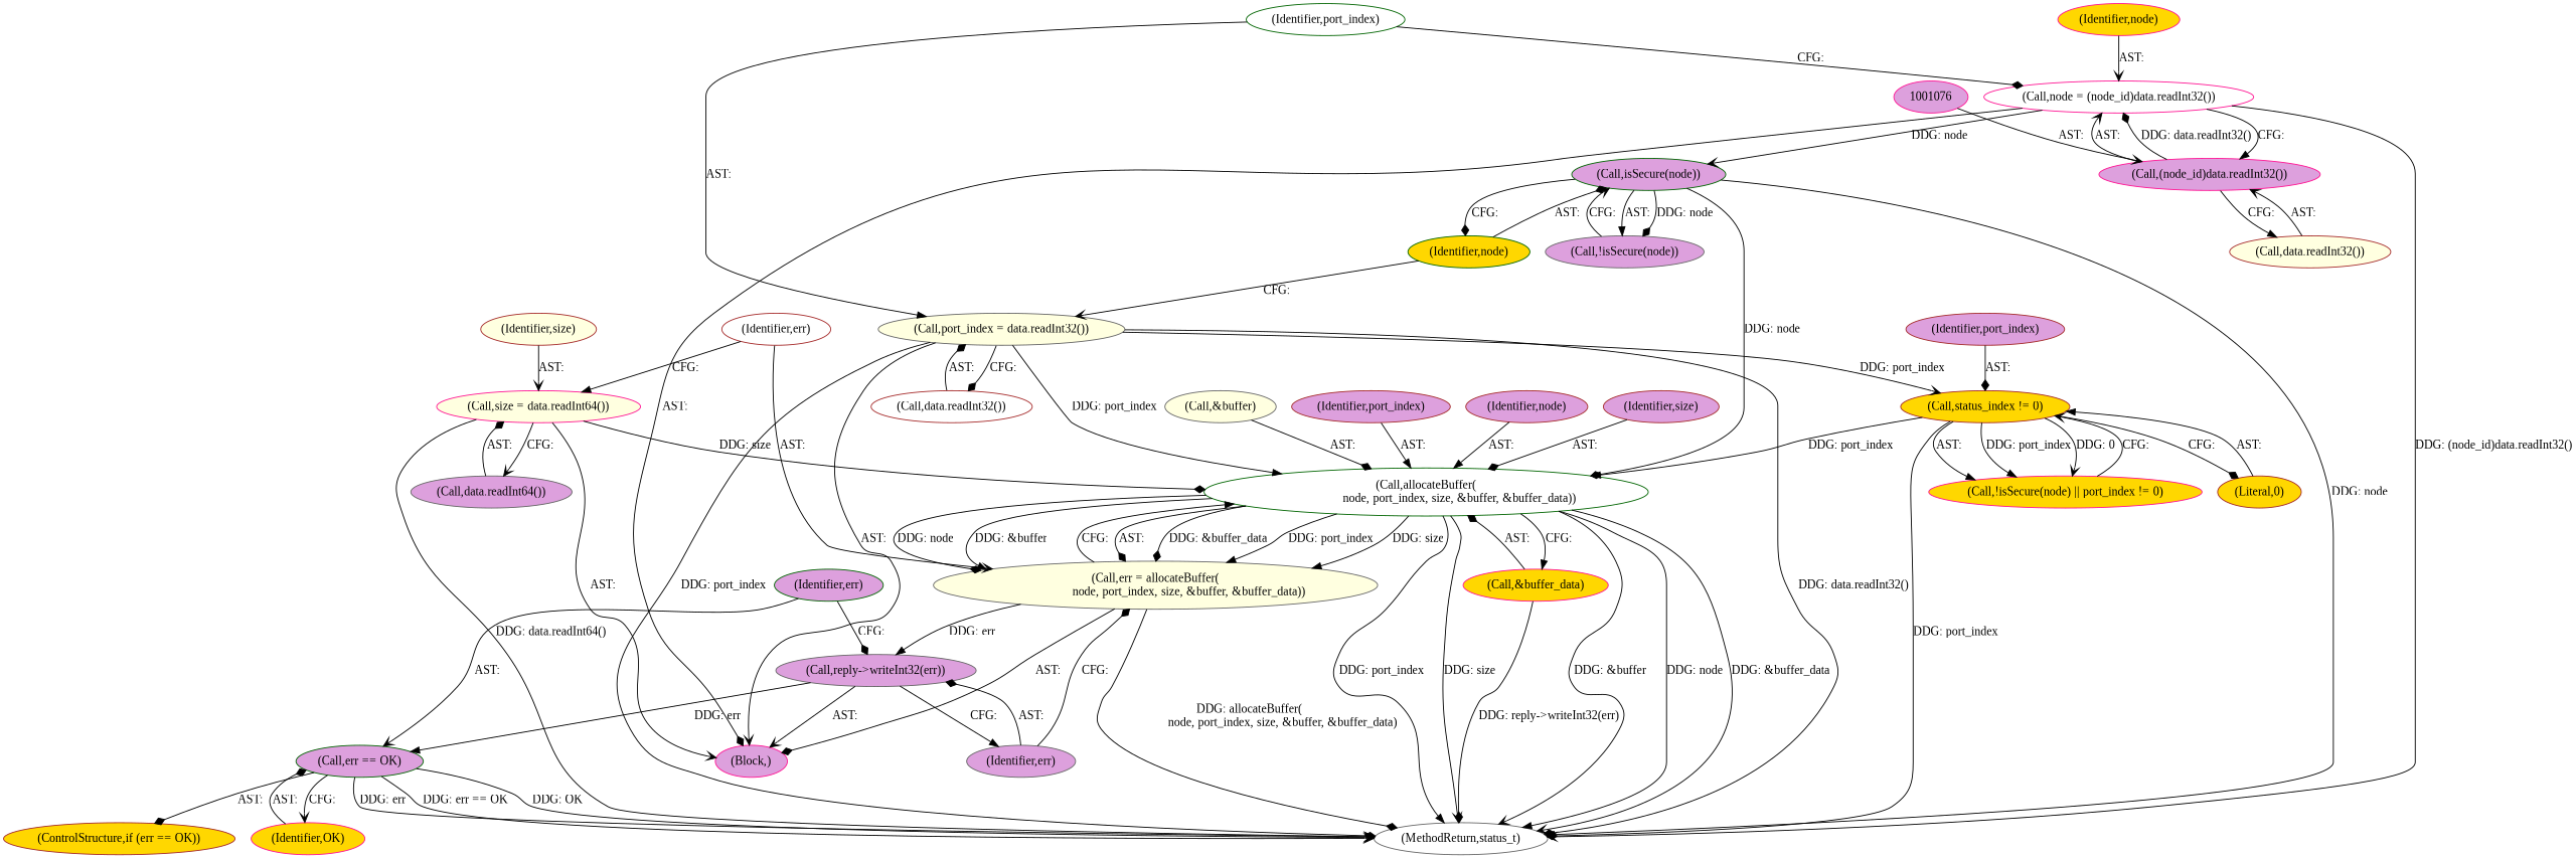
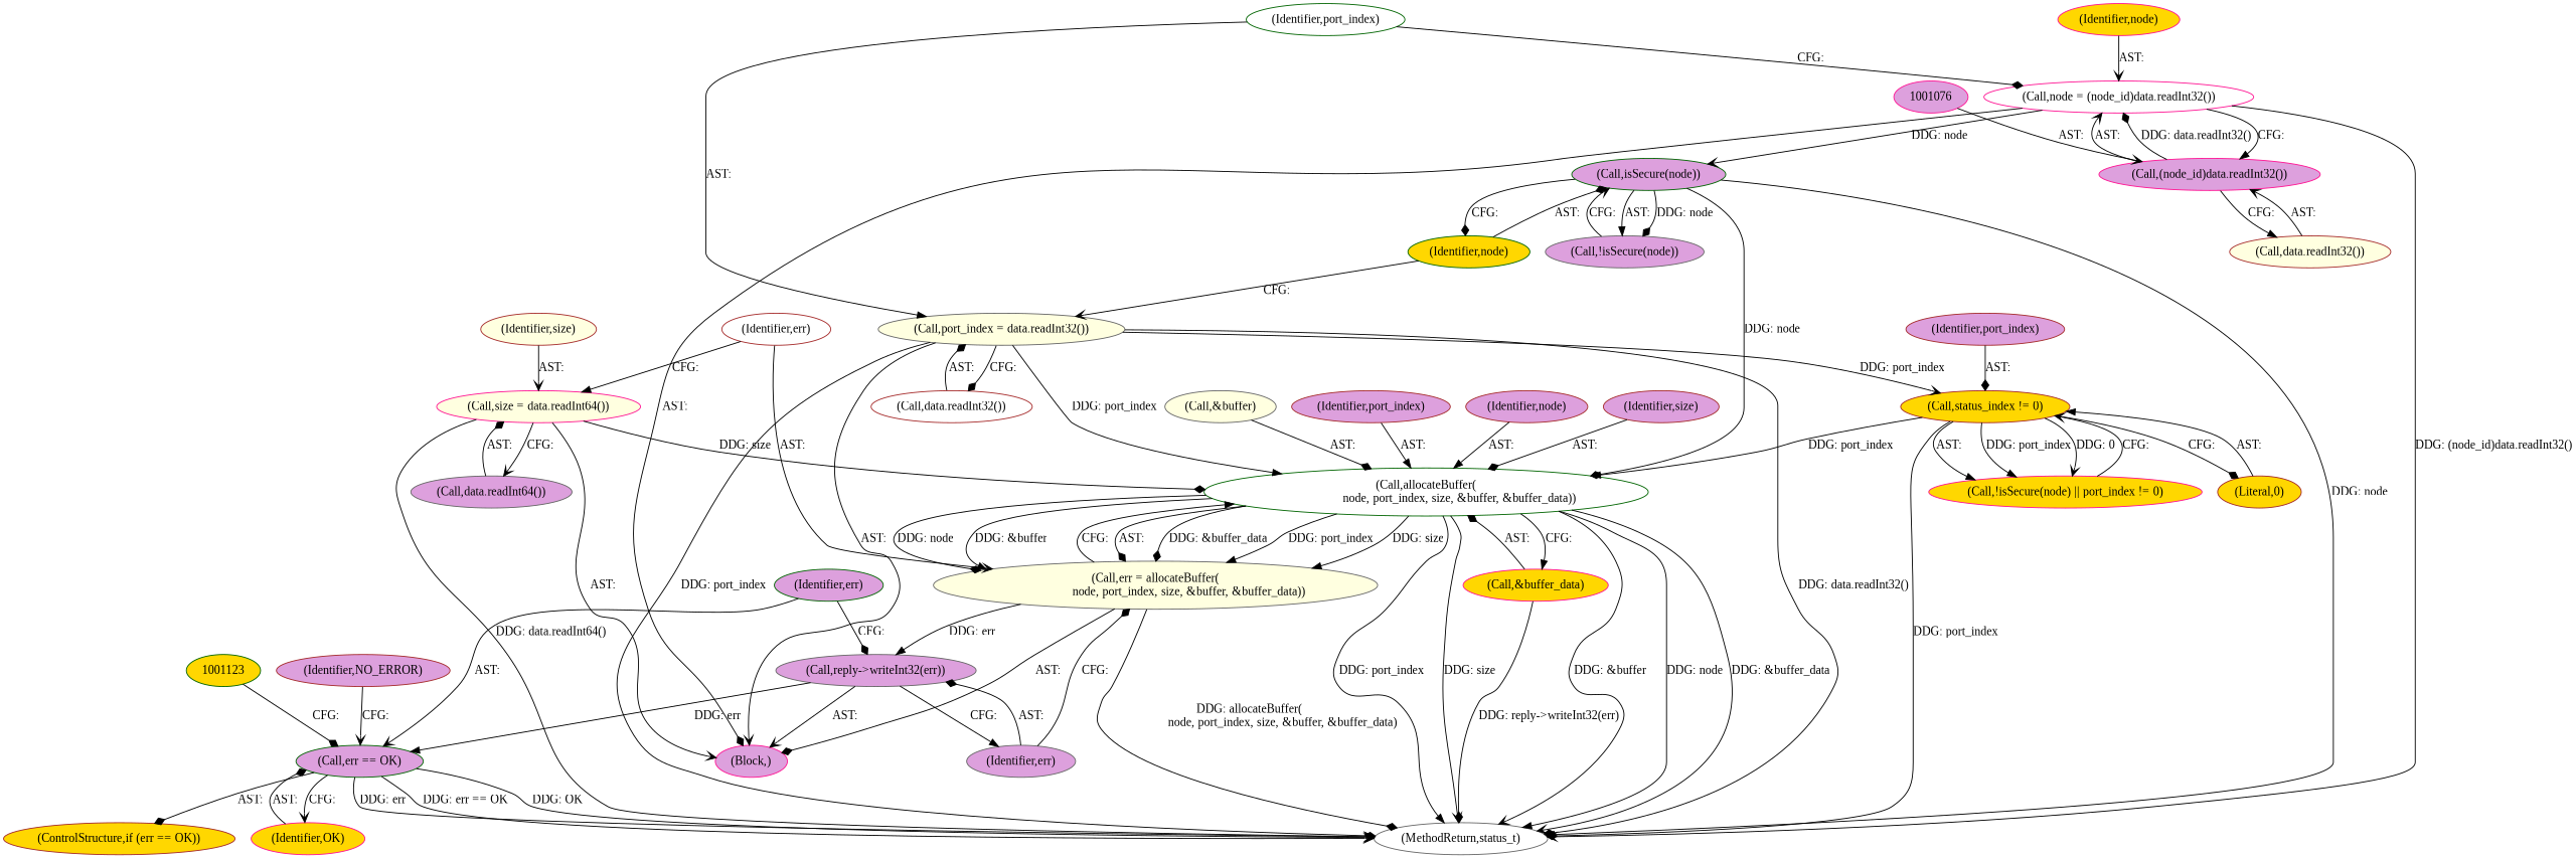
  digraph {
    fontname="Liberation Serif"
    node [color=brown fillcolor=plum fontname="Liberation Serif" style=filled]
    edge [arrowhead=diamond fontname="Liberation Serif"]
    n1 [color=darkgreen fillcolor=white label="(Call,allocateBuffer(\n                    node, port_index, size, &buffer, &buffer_data))"]
    n2 [color=gray40 fillcolor=lightyellow label="(Call,err = allocateBuffer(\n                    node, port_index, size, &buffer, &buffer_data))"]
    n3 [color=gray40 fillcolor=white label="(MethodReturn,status_t)"]
    n4 [color=deeppink fillcolor=gold label="(Call,&buffer_data)"]
    n5 [color=deeppink label="(Block,)"]
    n6 [color=gray40 label="(Call,reply->writeInt32(err))"]
    n7 [color=darkgreen label="(Call,isSecure(node))"]
    n8 [color=gray40 label="(Call,!isSecure(node))"]
    n9 [color=darkgreen fillcolor=gold label="(Identifier,node)"]
    n10 [color=gray40 fillcolor=lightyellow label="(Call,port_index = data.readInt32())"]
    n11 [color=deeppink fillcolor=white label="(Call,node = (node_id)data.readInt32())"]
    n12 [color=deeppink label="(Call,(node_id)data.readInt32())"]
    n13 [fillcolor=lightyellow label="(Call,data.readInt32())"]
    n14 [fillcolor=gold label="(Call,status_index != 0)"]
    n15 [fillcolor=white label="(Call,data.readInt32())"]
    n16 [color=deeppink fillcolor=gold label="(Call,!isSecure(node) || port_index != 0)"]
    n17 [fillcolor=gold label="(Literal,0)"]
    n18 [color=deeppink fillcolor=lightyellow label="(Call,size = data.readInt64())"]
    n19 [color=gray40 label="(Call,data.readInt64())"]
    n20 [color=darkgreen label="(Call,err == OK)"]
    n21 [color=gray40 label="(Identifier,err)"]
    n22 [color=deeppink fillcolor=gold label="(Identifier,OK)"]
    n23 [fillcolor=gold label="(ControlStructure,if (err == OK))"]
    n24 [fillcolor=white label="(Identifier,err)"]
    n25 [color=deeppink fillcolor=gold label="(Identifier,node)"]
    n26 [color=gray40 fillcolor=lightyellow label="(Call,&buffer)"]
    n27 [label="(Identifier,port_index)"]
    n28 [label="(Identifier,node)"]
+   n29 [label="(Identifier,NO_ERROR)"]
    n30 [label="(Identifier,size)"]
    n31 [color=darkgreen fillcolor=white label="(Identifier,port_index)"]
    n32 [fillcolor=lightyellow label="(Identifier,size)"]
    n33 [color=darkgreen label="(Identifier,err)"]
    n34 [label="(Identifier,port_index)"]
    1001076 [color=deeppink]
+   1001123 [color=darkgreen fillcolor=gold]
    n1 -> n2 [label="AST: "]
    n1 -> n2 [label="DDG: &buffer_data"]
    n1 -> n2 [arrowhead=normal label="DDG: port_index"]
    n1 -> n2 [arrowhead=normal label="DDG: size"]
    n1 -> n2 [label="DDG: node"]
    n1 -> n2 [arrowhead=normal label="DDG: &buffer"]
    n1 -> n3 [arrowhead=normal label="DDG: port_index"]
    n1 -> n3 [arrowhead=vee label="DDG: size"]
    n1 -> n3 [arrowhead=vee label="DDG: &buffer"]
    n1 -> n3 [arrowhead=normal label="DDG: node"]
    n1 -> n3 [arrowhead=vee label="DDG: &buffer_data"]
    n1 -> n4 [arrowhead=normal label="CFG: "]
    n2 -> n1 [arrowhead=normal label="CFG: "]
    n2 -> n3 [label="DDG: allocateBuffer(\n                    node, port_index, size, &buffer, &buffer_data)"]
    n2 -> n5 [label="AST: "]
    n2 -> n6 [arrowhead=normal label="DDG: err"]
    n4 -> n1 [label="AST: "]
    n4 -> n3 [label="DDG: reply->writeInt32(err)"]
    n6 -> n5 [arrowhead=vee label="AST: "]
    n6 -> n20 [arrowhead=normal label="DDG: err"]
    n6 -> n21 [arrowhead=normal label="CFG: "]
    n7 -> n1 [label="DDG: node"]
    n7 -> n3 [arrowhead=normal label="DDG: node"]
    n7 -> n8 [arrowhead=normal label="AST: "]
    n7 -> n8 [label="DDG: node"]
    n7 -> n9 [label="CFG: "]
    n8 -> n7 [arrowhead=vee label="CFG: "]
    n9 -> n7 [label="AST: "]
    n9 -> n10 [arrowhead=vee label="CFG: "]
    n10 -> n1 [arrowhead=normal label="DDG: port_index"]
    n10 -> n3 [label="DDG: port_index"]
    n10 -> n3 [label="DDG: data.readInt32()"]
    n10 -> n5 [arrowhead=vee label="AST: "]
    n10 -> n14 [arrowhead=vee label="DDG: port_index"]
    n10 -> n15 [label="CFG: "]
    n11 -> n3 [arrowhead=vee label="DDG: (node_id)data.readInt32()"]
    n11 -> n5 [label="AST: "]
    n11 -> n7 [arrowhead=vee label="DDG: node"]
    n11 -> n12 [arrowhead=normal label="CFG: "]
    n12 -> n11 [arrowhead=vee label="AST: "]
    n12 -> n11 [label="DDG: data.readInt32()"]
    n12 -> n13 [arrowhead=normal label="CFG: "]
    n13 -> n12 [arrowhead=vee label="AST: "]
    n14 -> n1 [arrowhead=normal label="DDG: port_index"]
    n14 -> n3 [label="DDG: port_index"]
    n14 -> n16 [arrowhead=normal label="AST: "]
    n14 -> n16 [arrowhead=normal label="DDG: port_index"]
    n14 -> n16 [arrowhead=vee label="DDG: 0"]
    n14 -> n17 [label="CFG: "]
    n15 -> n10 [label="AST: "]
    n16 -> n14 [arrowhead=vee label="CFG: "]
    n17 -> n14 [arrowhead=normal label="AST: "]
    n18 -> n1 [label="DDG: size"]
    n18 -> n3 [arrowhead=vee label="DDG: data.readInt64()"]
    n18 -> n5 [arrowhead=vee label="AST: "]
    n18 -> n19 [arrowhead=vee label="CFG: "]
    n19 -> n18 [label="AST: "]
    n20 -> n3 [arrowhead=vee label="DDG: OK"]
    n20 -> n3 [arrowhead=vee label="DDG: err"]
    n20 -> n3 [arrowhead=vee label="DDG: err == OK"]
    n20 -> n22 [arrowhead=vee label="CFG: "]
    n20 -> n23 [label="AST: "]
    n21 -> n2 [label="CFG: "]
    n21 -> n6 [label="AST: "]
    n22 -> n20 [label="AST: "]
    n24 -> n2 [arrowhead=vee label="AST: "]
    n24 -> n18 [arrowhead=normal label="CFG: "]
    n25 -> n11 [arrowhead=vee label="AST: "]
    n26 -> n1 [label="AST: "]
    n27 -> n1 [arrowhead=normal label="AST: "]
    n28 -> n1 [arrowhead=normal label="AST: "]
+   n29 -> n20 [arrowhead=vee label="CFG: "]
    n30 -> n1 [label="AST: "]
    n31 -> n10 [arrowhead=normal label="AST: "]
    n31 -> n11 [label="CFG: "]
    n32 -> n18 [arrowhead=vee label="AST: "]
    n33 -> n6 [label="CFG: "]
    n33 -> n20 [arrowhead=vee label="AST: "]
    n34 -> n14 [label="AST: "]
    1001076 -> n12 [arrowhead=vee label="AST: "]
+   1001123 -> n20 [label="CFG: "]
  }
